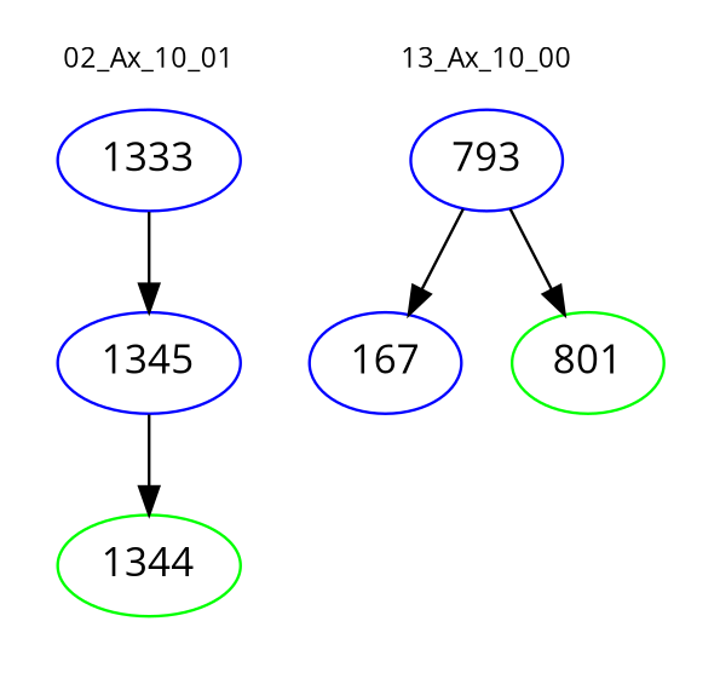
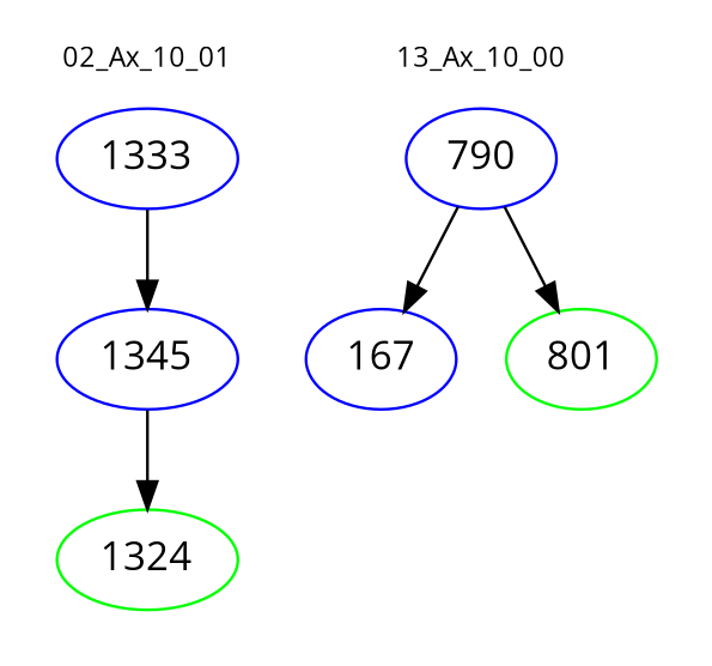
  digraph {
    fontname="Open Sans"
    node [color=blue fontname="Open Sans"]
    edge [color=black fontname="Open Sans"]
    n1 [label=1333]
-   n2 [color=green label=1344]
+   n2 [color=green label=1324]
    n3 [label=1345]
-   n4 [label=793]
+   n4 [label=790]
    n5 [label=167]
    n6 [color=green label=801]
    subgraph cluster_1 {
      color=white
      fontsize=10
      label="02_Ax_10_01"
      n1
      n2
      n3
    }
    subgraph cluster_2 {
      color=white
      fontsize=10
      label="13_Ax_10_00"
      n4
      n5
      n6
    }
    n1 -> n3
    n3 -> n2
    n4 -> n5
    n4 -> n6
  }
